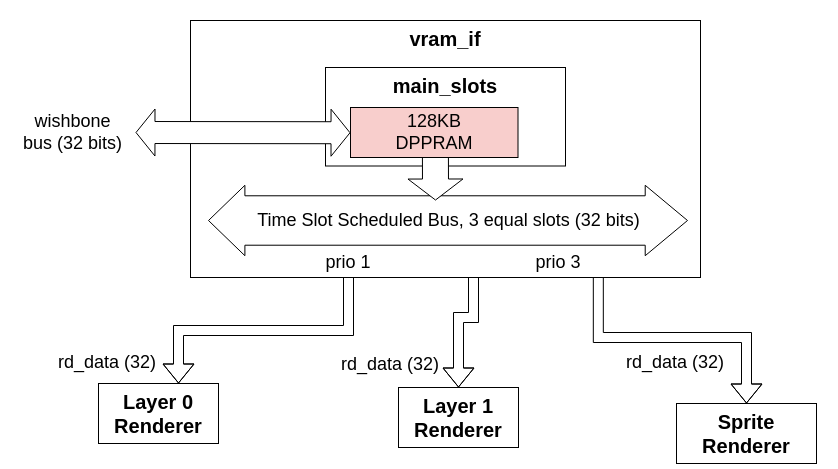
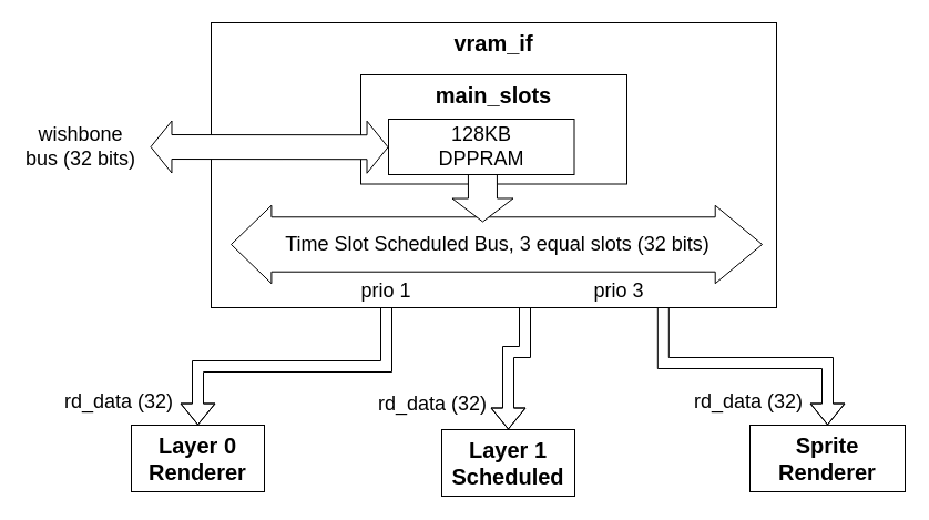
  <mxCell id="0" />
  <mxCell id="1" parent="0" />
  <mxCell id="2" value="" style="endArrow=classic;html=1;rounded=0;startArrow=none;startFill=0;endFill=1;exitX=0.5;exitY=0.5;exitDx=0;exitDy=0;edgeStyle=orthogonalEdgeStyle;fontSize=18;shape=flexArrow;exitPerimeter=0;" parent="1" source="13" target="7" edge="1"><mxGeometry width="50" height="50" relative="1" as="geometry"><mxPoint x="48" y="350" as="sourcePoint" /><mxPoint x="78" y="400" as="targetPoint" /><Array as="points"><mxPoint x="348" y="330" /><mxPoint x="178" y="330" /></Array></mxGeometry></mxCell>
  <mxCell id="3" value="" style="endArrow=classic;html=1;rounded=0;startArrow=none;startFill=0;endFill=1;edgeStyle=elbowEdgeStyle;fontSize=18;elbow=vertical;exitX=0.882;exitY=0.973;exitDx=0;exitDy=0;shape=flexArrow;exitPerimeter=0;" parent="1" target="9" edge="1"><mxGeometry width="50" height="50" relative="1" as="geometry"><mxPoint x="597.82" y="270.061" as="sourcePoint" /><mxPoint x="788" y="410" as="targetPoint" /></mxGeometry></mxCell>
  <mxCell id="4" value="" style="endArrow=classic;html=1;rounded=0;startArrow=none;startFill=0;endFill=1;exitX=0.5;exitY=0.433;exitDx=0;exitDy=0;fontSize=18;edgeStyle=orthogonalEdgeStyle;shape=flexArrow;exitPerimeter=0;" parent="1" source="14" target="8" edge="1"><mxGeometry width="50" height="50" relative="1" as="geometry"><mxPoint x="438" y="350" as="sourcePoint" /><mxPoint x="468" y="400" as="targetPoint" /></mxGeometry></mxCell>
  <mxCell id="5" value="&lt;b style=&quot;font-size: 20px;&quot;&gt;vram_if&lt;/b&gt;" style="rounded=0;whiteSpace=wrap;html=1;direction=east;verticalAlign=top;fontSize=20;points=[[0,0,0,0,0],[0,0.25,0,0,0],[0,0.51,0,0,0],[0,0.75,0,0,0],[0,1,0,0,0],[0.13,1,0,0,0],[0.25,0,0,0,0],[0.25,1,0,0,0],[0.37,1,0,0,0],[0.5,0,0,0,0],[0.5,1,0,0,0],[0.63,1,0,0,0],[0.75,0,0,0,0],[0.75,1,0,0,0],[0.87,1,0,0,0],[1,0,0,0,0],[1,0.25,0,0,0],[1,0.51,0,0,0],[1,0.75,0,0,0],[1,1,0,0,0]];" parent="1" vertex="1"><mxGeometry x="190" y="20" width="510" height="257" as="geometry" /></mxCell>
  <mxCell id="6" value="main_slots" style="rounded=0;whiteSpace=wrap;html=1;verticalAlign=top;fontStyle=1;fontSize=20;" parent="1" vertex="1"><mxGeometry x="325" y="67" width="240" height="98.5" as="geometry" /></mxCell>
- <mxCell id="7" value="&lt;b&gt;Layer 0 Renderer&lt;/b&gt;" style="rounded=0;whiteSpace=wrap;html=1;direction=east;fontSize=20;" parent="1" vertex="1"><mxGeometry x="98" y="383" width="120" height="60" as="geometry" /></mxCell>
- <mxCell id="8" value="&lt;b&gt;Layer 1 Renderer&lt;/b&gt;" style="rounded=0;whiteSpace=wrap;html=1;direction=east;fontSize=20;" parent="1" vertex="1"><mxGeometry x="398" y="387" width="120" height="60" as="geometry" /></mxCell>
- <mxCell id="9" value="&lt;b&gt;Sprite&lt;br style=&quot;font-size: 20px;&quot;&gt;Renderer&lt;/b&gt;" style="rounded=0;whiteSpace=wrap;html=1;direction=east;fontSize=20;" parent="1" vertex="1"><mxGeometry x="676" y="403" width="140" height="60" as="geometry" /></mxCell>
+ <mxCell id="7" value="&lt;b&gt;Layer 0 Renderer&lt;/b&gt;" style="rounded=0;whiteSpace=wrap;html=1;direction=east;fontSize=20;" parent="1" vertex="1"><mxGeometry x="118" y="383" width="120" height="60" as="geometry" /></mxCell>
+ <mxCell id="8" value="&lt;b&gt;Layer 1 Scheduled&lt;/b&gt;" style="rounded=0;whiteSpace=wrap;html=1;direction=east;fontSize=20;" parent="1" vertex="1"><mxGeometry x="398" y="387" width="120" height="60" as="geometry" /></mxCell>
+ <mxCell id="9" value="&lt;b&gt;Sprite&lt;br style=&quot;font-size: 20px;&quot;&gt;Renderer&lt;/b&gt;" style="rounded=0;whiteSpace=wrap;html=1;direction=east;fontSize=20;" parent="1" vertex="1"><mxGeometry x="676" y="383" width="140" height="60" as="geometry" /></mxCell>
  <mxCell id="10" value="rd_data (32)" style="text;html=1;strokeColor=none;fillColor=none;align=right;verticalAlign=middle;whiteSpace=wrap;rounded=0;fontSize=18;" parent="1" vertex="1"><mxGeometry x="38" y="347" width="120" height="30" as="geometry" /></mxCell>
  <mxCell id="11" value="rd_data (32)" style="text;html=1;strokeColor=none;fillColor=none;align=right;verticalAlign=middle;whiteSpace=wrap;rounded=0;fontSize=18;" parent="1" vertex="1"><mxGeometry x="311" y="349" width="130" height="30" as="geometry" /></mxCell>
  <mxCell id="12" value="rd_data (32)" style="text;html=1;strokeColor=none;fillColor=none;align=right;verticalAlign=middle;whiteSpace=wrap;rounded=0;fontSize=18;" parent="1" vertex="1"><mxGeometry x="556" y="347" width="170" height="30" as="geometry" /></mxCell>
  <mxCell id="13" value="prio 1" style="text;html=1;strokeColor=none;fillColor=none;align=center;verticalAlign=middle;whiteSpace=wrap;rounded=0;fontSize=18;" parent="1" vertex="1"><mxGeometry x="318" y="247" width="60" height="30" as="geometry" /></mxCell>
  <mxCell id="14" value="prio 2" style="text;html=1;strokeColor=none;fillColor=none;align=center;verticalAlign=middle;whiteSpace=wrap;rounded=0;fontSize=18;" parent="1" vertex="1"><mxGeometry x="443" y="217" width="60" height="30" as="geometry" /></mxCell>
  <mxCell id="15" value="prio 3" style="text;html=1;strokeColor=none;fillColor=none;align=center;verticalAlign=middle;whiteSpace=wrap;rounded=0;fontSize=18;" parent="1" vertex="1"><mxGeometry x="528" y="247" width="60" height="30" as="geometry" /></mxCell>
  <mxCell id="16" value="" style="shape=flexArrow;endArrow=classic;startArrow=classic;html=1;rounded=0;fontSize=18;targetPerimeterSpacing=0;entryX=0;entryY=0.5;entryDx=0;entryDy=0;startWidth=24;startSize=5.99;width=22;endWidth=24;endSize=5.99;fillColor=default;" parent="1" edge="1"><mxGeometry width="100" height="100" relative="1" as="geometry"><mxPoint x="135" y="132" as="sourcePoint" /><mxPoint x="350" y="132.25" as="targetPoint" /><Array as="points" /></mxGeometry></mxCell>
  <mxCell id="17" value="wishbone bus (32 bits)" style="text;html=1;strokeColor=none;fillColor=none;align=center;verticalAlign=middle;whiteSpace=wrap;rounded=0;fontSize=18;" parent="1" vertex="1"><mxGeometry x="20" y="117.25" width="105" height="30" as="geometry" /></mxCell>
  <mxCell id="18" value="Time Slot Scheduled Bus, 3 equal slots (32 bits)" style="shape=flexArrow;endArrow=classic;html=1;rounded=0;fontSize=18;targetPerimeterSpacing=0;startArrow=block;width=49.412;startSize=11.8;endSize=13.765;fillColor=default;" parent="1" edge="1"><mxGeometry width="50" height="50" relative="1" as="geometry"><mxPoint x="207.5" y="220" as="sourcePoint" /><mxPoint x="687.5" y="220" as="targetPoint" /><Array as="points" /><mxPoint as="offset" /></mxGeometry></mxCell>
  <mxCell id="19" value="" style="shape=flexArrow;endArrow=classic;html=1;rounded=0;endWidth=28;endSize=6.66;width=26;fillColor=default;exitX=0.507;exitY=0.86;exitDx=0;exitDy=0;exitPerimeter=0;" edge="1" parent="1" source="20"><mxGeometry width="50" height="50" relative="1" as="geometry"><mxPoint x="434.5" y="156" as="sourcePoint" /><mxPoint x="435" y="200" as="targetPoint" /></mxGeometry></mxCell>
- <mxCell id="20" value="128KB&lt;br&gt;DPPRAM" style="rounded=0;whiteSpace=wrap;html=1;fontSize=18;fillColor=#f8cecc;" parent="1" vertex="1"><mxGeometry x="350" y="107" width="167.5" height="50" as="geometry" /></mxCell>
+ <mxCell id="20" value="128KB&lt;br&gt;DPPRAM" style="rounded=0;whiteSpace=wrap;html=1;fontSize=18;" parent="1" vertex="1"><mxGeometry x="350" y="107" width="167.5" height="50" as="geometry" /></mxCell>
